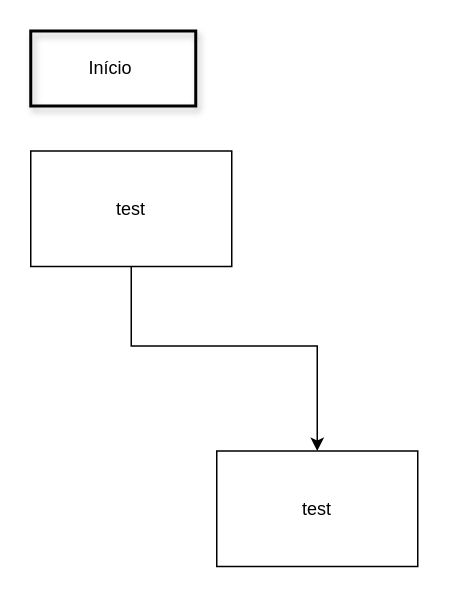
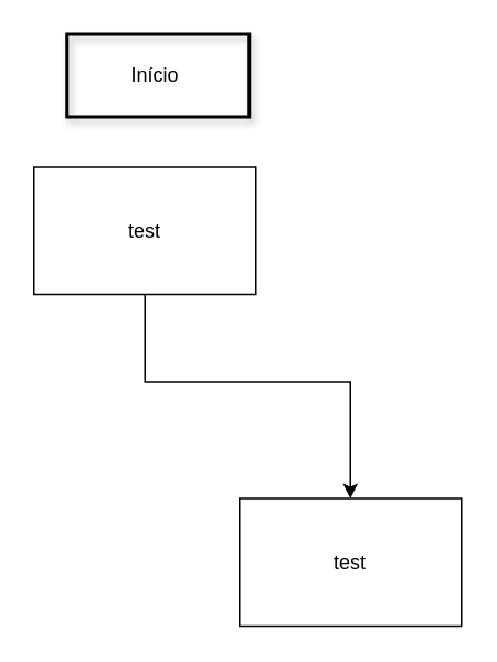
  <mxCell id="0" />
  <mxCell id="1" parent="0" />
- <mxCell id="2" value="Início&amp;nbsp;" style="text;html=1;align=center;verticalAlign=middle;whiteSpace=wrap;rounded=0;fillColor=none;strokeColor=default;strokeWidth=2;shadow=1;" vertex="1" parent="1"><mxGeometry x="20" y="20" width="110" height="50" as="geometry" /></mxCell>
+ <mxCell id="2" value="Início&amp;nbsp;" style="text;html=1;align=center;verticalAlign=middle;whiteSpace=wrap;rounded=0;fillColor=none;strokeColor=default;strokeWidth=2;shadow=1;" vertex="1" parent="1"><mxGeometry x="40" y="20" width="110" height="50" as="geometry" /></mxCell>
  <mxCell id="3" value="test" style="text;html=1;align=center;verticalAlign=middle;whiteSpace=wrap;rounded=0;strokeColor=default;" vertex="1" parent="1"><mxGeometry x="20" y="100" width="134" height="77" as="geometry" /></mxCell>
  <mxCell id="4" value="test" style="text;html=1;align=center;verticalAlign=middle;whiteSpace=wrap;rounded=0;strokeColor=default;" vertex="1" parent="1"><mxGeometry x="144" y="300" width="134" height="77" as="geometry" /></mxCell>
  <mxCell id="5" value="" style="endArrow=classic;html=1;rounded=0;entryX=0.5;entryY=0;entryDx=0;entryDy=0;exitX=0.5;exitY=1;exitDx=0;exitDy=0;" edge="1" parent="1" source="3" target="4"><mxGeometry width="50" height="50" relative="1" as="geometry"><mxPoint x="164" y="260" as="sourcePoint" /><mxPoint x="214" y="210" as="targetPoint" /><Array as="points"><mxPoint x="87" y="230" /><mxPoint x="211" y="230" /></Array></mxGeometry></mxCell>
